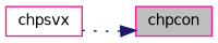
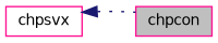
  digraph {
    rankdir=RL
    node [color=deeppink fontname=Helvetica fontsize=10 shape=record style=filled]
    n1 [fillcolor=grey75 fontcolor=black height=0.2 label=chpcon width=0.4]
    n2 [fillcolor=white height=0.2 label=chpsvx width=0.4]
-   n1 -> n2 [color=midnightblue dir=back fontname=Helvetica fontsize=10 labelfontname=Helvetica labelfontsize=10 style=dotted]
+   n2 -> n1 [color=midnightblue dir=back fontname=Helvetica fontsize=10 labelfontname=Helvetica labelfontsize=10 style=dotted]
  }
